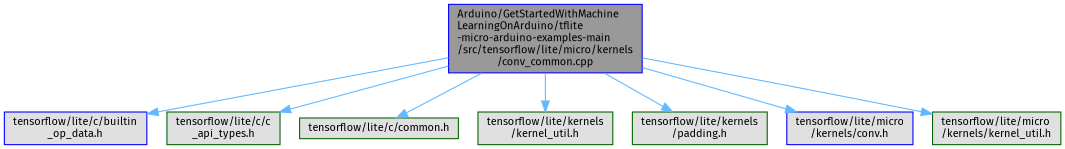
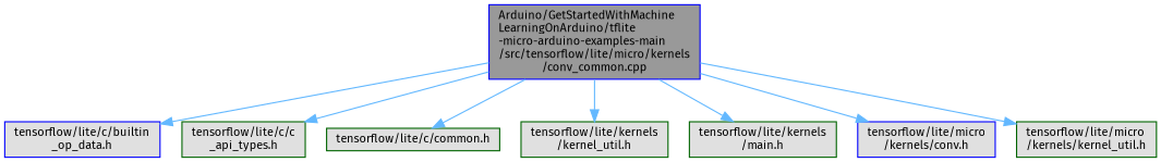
  digraph {
    fontname="Fira Sans"
    node [color=darkgreen fillcolor="#E0E0E0" fontname="Fira Sans" fontsize=10 shape=box style=filled]
    edge [color=steelblue1 fontname="Fira Sans" fontsize=10 labelfontname=Helvetica labelfontsize=10 style=solid]
    n1 [color=blue fillcolor=grey60 fontcolor=black height=0.2 label="Arduino/GetStartedWithMachine\lLearningOnArduino/tflite\l-micro-arduino-examples-main\l/src/tensorflow/lite/micro/kernels\l/conv_common.cpp" width=0.4]
    n2 [color=blue height=0.2 label="tensorflow/lite/c/builtin\l_op_data.h" width=0.4]
    n3 [height=0.2 label="tensorflow/lite/c/c\l_api_types.h" width=0.4]
    n4 [height=0.2 label="tensorflow/lite/c/common.h" width=0.4]
    n5 [height=0.2 label="tensorflow/lite/kernels\l/kernel_util.h" width=0.4]
-   n6 [height=0.2 label="tensorflow/lite/kernels\l/padding.h" width=0.4]
+   n6 [height=0.2 label="tensorflow/lite/kernels\l/main.h" width=0.4]
    n7 [color=blue height=0.2 label="tensorflow/lite/micro\l/kernels/conv.h" width=0.4]
    n8 [height=0.2 label="tensorflow/lite/micro\l/kernels/kernel_util.h" width=0.4]
    n1 -> n2
    n1 -> n3
    n1 -> n4
    n1 -> n5
    n1 -> n6
    n1 -> n7
    n1 -> n8
  }
